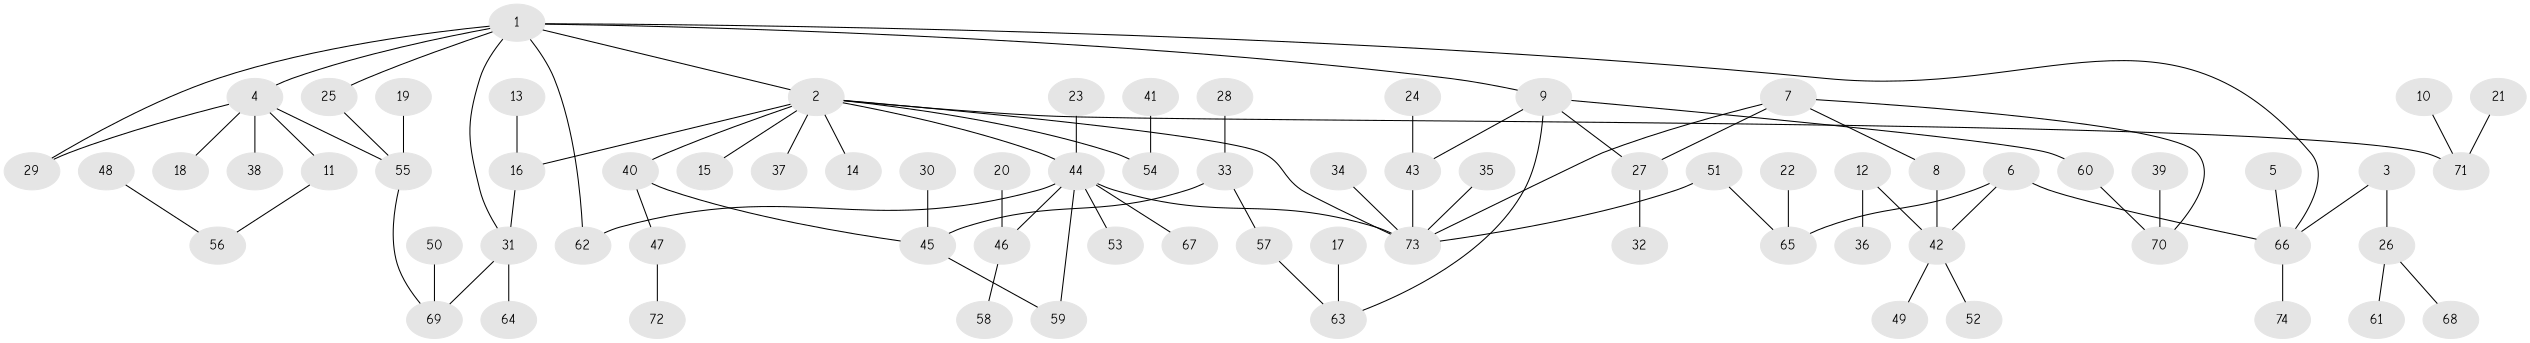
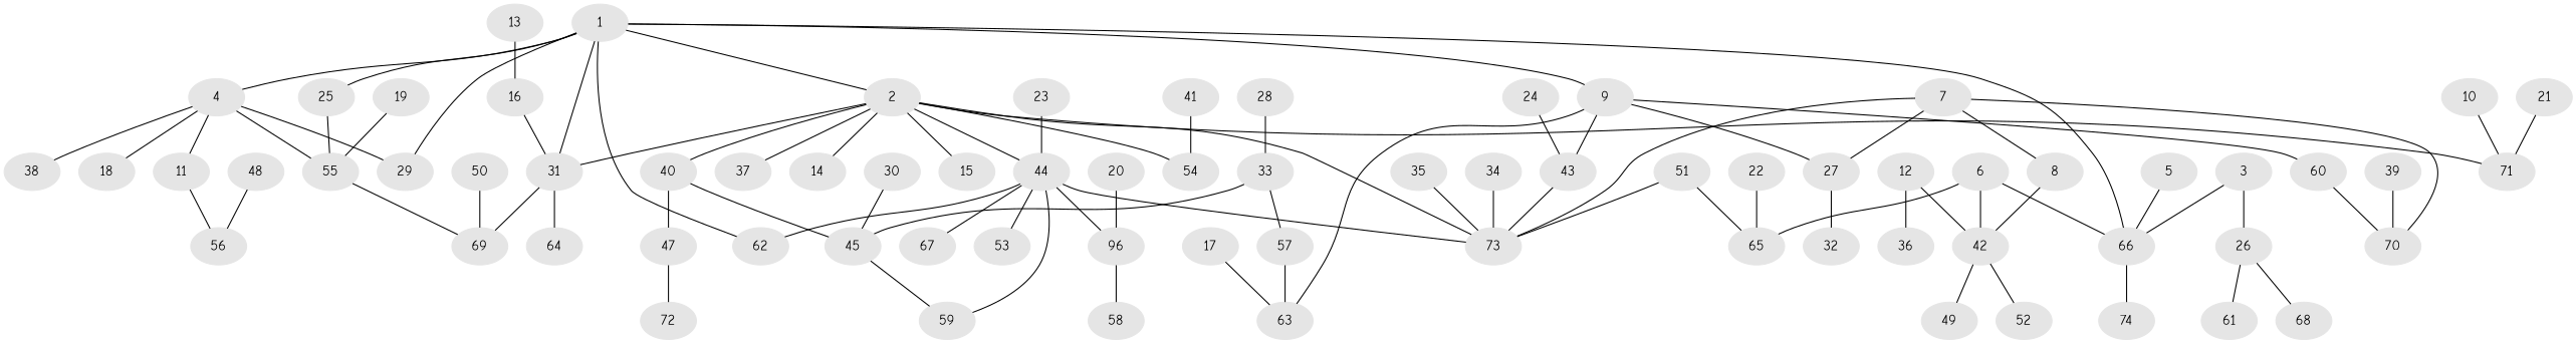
  graph {
    fontname="Comic Neue"
    node [color=gray90 fontname="Comic Neue" style=filled]
    edge [fontname="Comic Neue" weight=1.0]
    1
    2
    4
    9
    25
    29
    31
    62
    66
    14
    15
    16
    37
    40
    44
    54
    71
    73
    11
    18
    38
    55
    27
    43
    60
    63
    64
    69
    74
    45
    47
-   46
+   46 [label=96]
    53
    59
    67
    3
    26
    61
    68
    56
    5
    6
    42
    65
    49
    52
    7
    8
    70
    32
    10
    12
    36
    13
    17
    19
    20
    58
    21
    22
    23
    24
    28
    33
    57
    30
    34
    35
    39
    72
    41
    48
    50
    51
    1 -- 2
    1 -- 4
    1 -- 9
    1 -- 25
    1 -- 29
    1 -- 31
    1 -- 62
    1 -- 66
    2 -- 14
    2 -- 15
-   2 -- 16
+   2 -- 31
    2 -- 37
    2 -- 40
    2 -- 44
    2 -- 54
    2 -- 71
    2 -- 73
    4 -- 29
    4 -- 11
    4 -- 18
    4 -- 38
    4 -- 55
    9 -- 27
    9 -- 43
    9 -- 60
    9 -- 63
    25 -- 55
    31 -- 64
    31 -- 69
    66 -- 74
    16 -- 31
    40 -- 45
    40 -- 47
    44 -- 62
    44 -- 73
    44 -- 46 [weight=2.0]
    44 -- 53
    44 -- 59
    44 -- 67
    11 -- 56
    55 -- 69
    27 -- 32
    43 -- 73
    60 -- 70
    45 -- 59
    47 -- 72
    46 -- 58
    3 -- 66
    3 -- 26
    26 -- 61
    26 -- 68
    5 -- 66
    6 -- 66
    6 -- 42
    6 -- 65
    42 -- 49
    42 -- 52
    7 -- 73
    7 -- 27
    7 -- 8
    7 -- 70
    8 -- 42
    10 -- 71
    12 -- 42
    12 -- 36
    13 -- 16
    17 -- 63
    19 -- 55
    20 -- 46
    21 -- 71
    22 -- 65
    23 -- 44
    24 -- 43
    28 -- 33
    33 -- 45
    33 -- 57
    57 -- 63
    30 -- 45
    34 -- 73
    35 -- 73
    39 -- 70
    41 -- 54
    48 -- 56
    50 -- 69
    51 -- 73
    51 -- 65
  }
